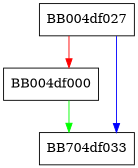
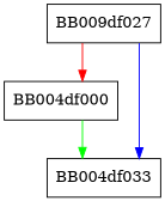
  digraph {
    splines=ortho
    node [shape=box]
    BB004df000
-   BB004df033 [label=BB704df033]
-   BB004df027
+   BB004df033
+   BB004df027 [label=BB009df027]
    BB004df000 -> BB004df033 [color=green]
    BB004df027 -> BB004df000 [color=red]
    BB004df027 -> BB004df033 [color=blue]
  }
